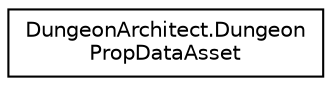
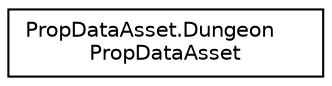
  digraph {
    rankdir=LR
-   n1 [color=black fillcolor=white fontname=Helvetica fontsize=10 height=0.2 label="DungeonArchitect.Dungeon\lPropDataAsset" shape=record style=filled width=0.4]
+   n1 [color=black fillcolor=white fontname=Helvetica fontsize=10 height=0.2 label="PropDataAsset.Dungeon\lPropDataAsset" shape=record style=filled width=0.4]
  }
